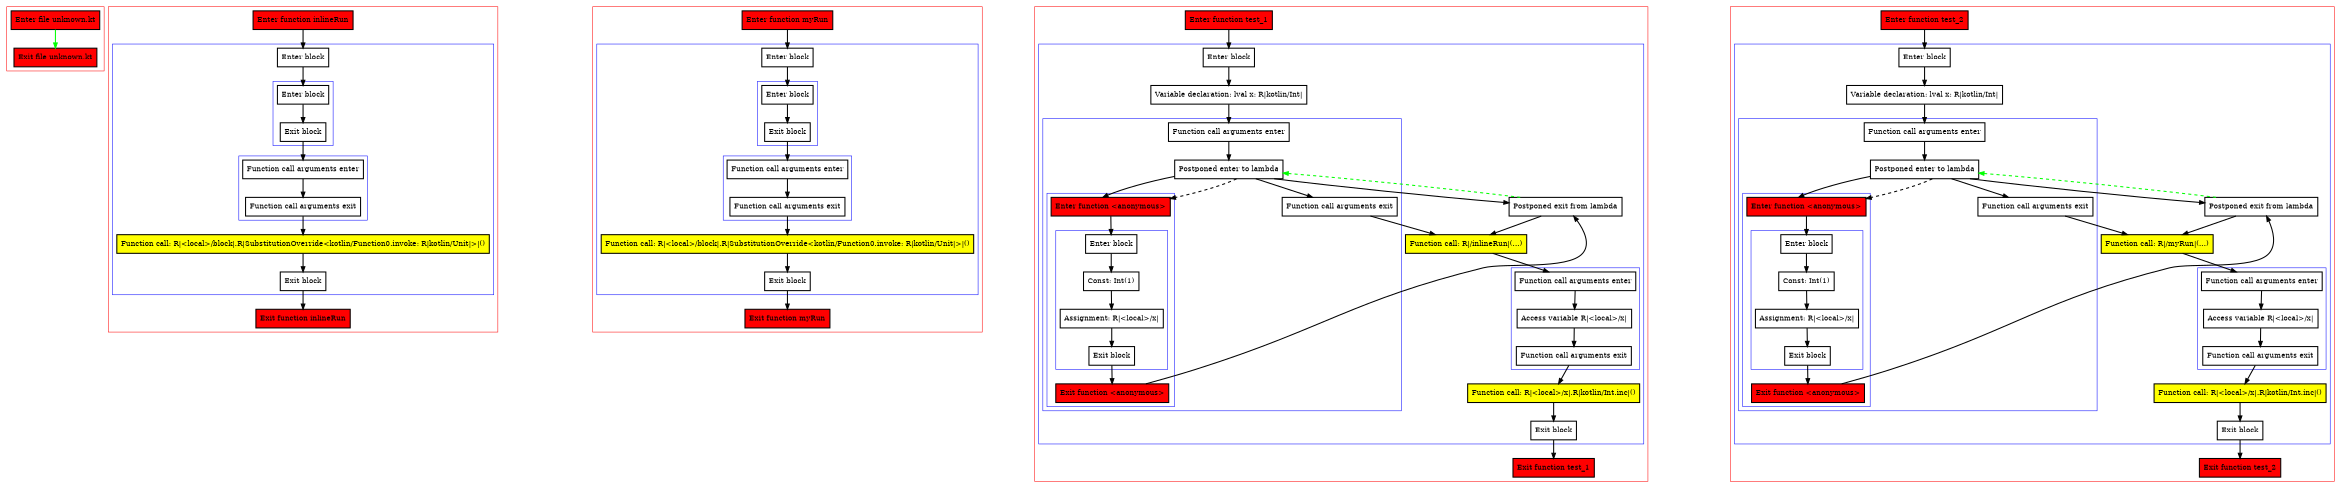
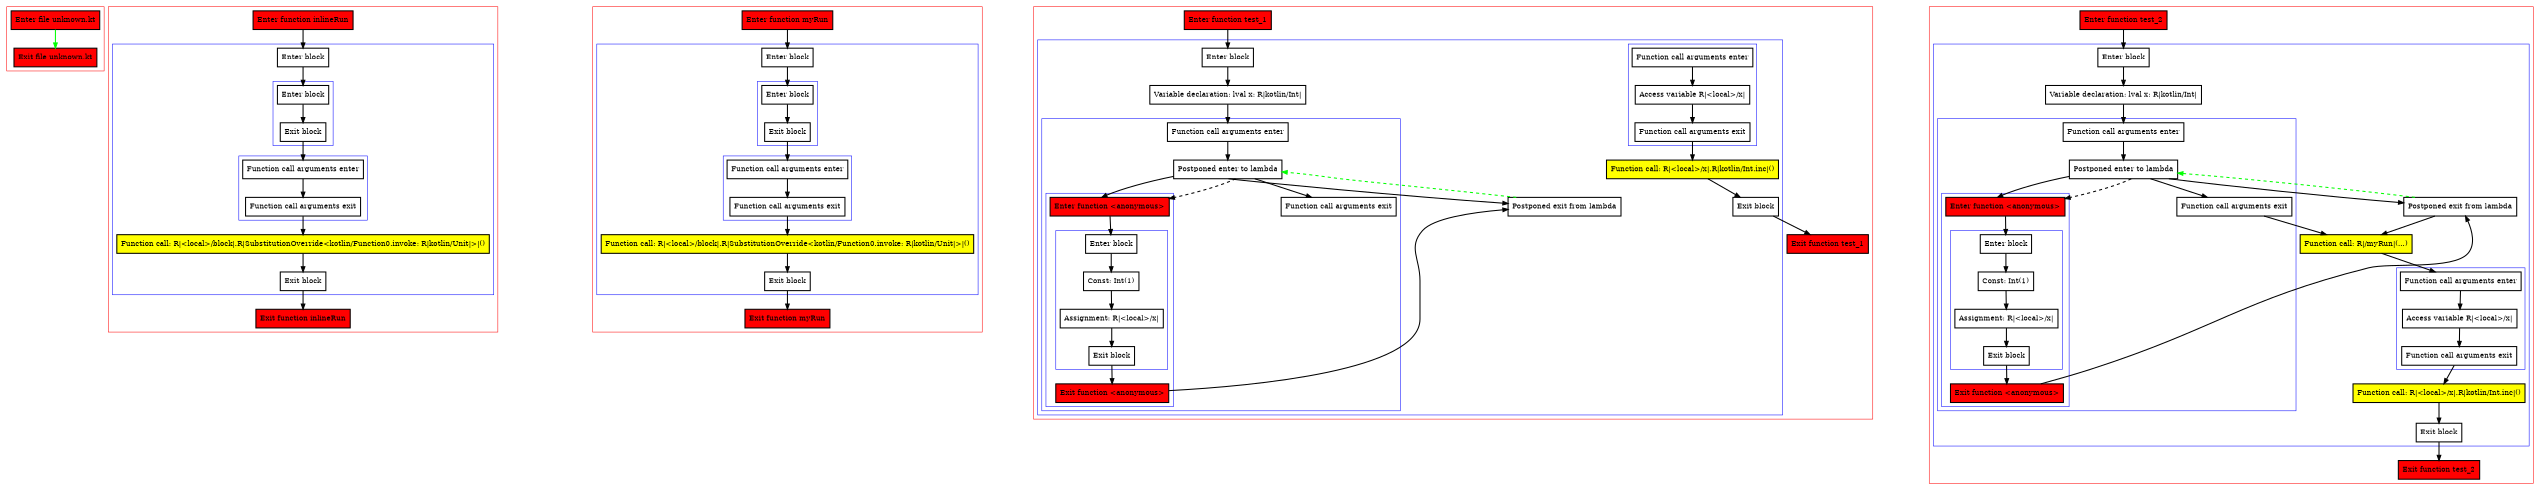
  digraph {
    nodesep=3
    node [penwidth=2 shape=box]
    edge [penwidth=2]
    n1 [fillcolor=red label="Enter file unknown.kt" style=filled]
    n2 [fillcolor=red label="Exit file unknown.kt" style=filled]
    n3 [label="Enter block"]
    n4 [label="Exit block"]
    n5 [label="Function call arguments enter"]
    n6 [label="Function call arguments exit"]
    n7 [label="Enter block"]
    n8 [fillcolor=yellow label="Function call: R|<local>/block|.R|SubstitutionOverride<kotlin/Function0.invoke: R|kotlin/Unit|>|()" style=filled]
    n9 [label="Exit block"]
    n10 [fillcolor=red label="Enter function inlineRun" style=filled]
    n11 [fillcolor=red label="Exit function inlineRun" style=filled]
    n12 [label="Enter block"]
    n13 [label="Exit block"]
    n14 [label="Function call arguments enter"]
    n15 [label="Function call arguments exit"]
    n16 [label="Enter block"]
    n17 [fillcolor=yellow label="Function call: R|<local>/block|.R|SubstitutionOverride<kotlin/Function0.invoke: R|kotlin/Unit|>|()" style=filled]
    n18 [label="Exit block"]
    n19 [fillcolor=red label="Enter function myRun" style=filled]
    n20 [fillcolor=red label="Exit function myRun" style=filled]
    n21 [label="Enter block"]
    n22 [label="Const: Int(1)"]
    n23 [label="Assignment: R|<local>/x|"]
    n24 [label="Exit block"]
    n25 [fillcolor=red label="Enter function <anonymous>" style=filled]
    n26 [fillcolor=red label="Exit function <anonymous>" style=filled]
    n27 [label="Function call arguments enter"]
    n28 [label="Postponed enter to lambda"]
    n29 [label="Function call arguments exit"]
    n30 [label="Function call arguments enter"]
    n31 [label="Access variable R|<local>/x|"]
    n32 [label="Function call arguments exit"]
    n33 [label="Enter block"]
    n34 [label="Variable declaration: lval x: R|kotlin/Int|"]
    n35 [label="Postponed exit from lambda"]
-   n36 [fillcolor=yellow label="Function call: R|/inlineRun|(...)" style=filled]
    n37 [fillcolor=yellow label="Function call: R|<local>/x|.R|kotlin/Int.inc|()" style=filled]
    n38 [label="Exit block"]
    n39 [fillcolor=red label="Enter function test_1" style=filled]
    n40 [fillcolor=red label="Exit function test_1" style=filled]
    n41 [label="Enter block"]
    n42 [label="Const: Int(1)"]
    n43 [label="Assignment: R|<local>/x|"]
    n44 [label="Exit block"]
    n45 [fillcolor=red label="Enter function <anonymous>" style=filled]
    n46 [fillcolor=red label="Exit function <anonymous>" style=filled]
    n47 [label="Function call arguments enter"]
    n48 [label="Postponed enter to lambda"]
    n49 [label="Function call arguments exit"]
    n50 [label="Function call arguments enter"]
    n51 [label="Access variable R|<local>/x|"]
    n52 [label="Function call arguments exit"]
    n53 [label="Enter block"]
    n54 [label="Variable declaration: lval x: R|kotlin/Int|"]
    n55 [label="Postponed exit from lambda"]
    n56 [fillcolor=yellow label="Function call: R|/myRun|(...)" style=filled]
    n57 [fillcolor=yellow label="Function call: R|<local>/x|.R|kotlin/Int.inc|()" style=filled]
    n58 [label="Exit block"]
    n59 [fillcolor=red label="Enter function test_2" style=filled]
    n60 [fillcolor=red label="Exit function test_2" style=filled]
    subgraph cluster_1 {
      color=red
      n1
      n2
    }
    subgraph cluster_2 {
      color=red
      n10
      n11
      subgraph cluster_3 {
        color=blue
        n7
        n8
        n9
        subgraph cluster_4 {
          color=blue
          n3
          n4
        }
        subgraph cluster_5 {
          color=blue
          n5
          n6
        }
      }
    }
    subgraph cluster_6 {
      color=red
      n19
      n20
      subgraph cluster_7 {
        color=blue
        n16
        n17
        n18
        subgraph cluster_8 {
          color=blue
          n12
          n13
        }
        subgraph cluster_9 {
          color=blue
          n14
          n15
        }
      }
    }
    subgraph cluster_10 {
      color=red
      n39
      n40
      subgraph cluster_11 {
        color=blue
        n33
        n34
        n35
-       n36
        n37
        n38
        subgraph cluster_12 {
          color=blue
          n27
          n28
          n29
          subgraph cluster_13 {
            color=blue
            n25
            n26
            subgraph cluster_14 {
              color=blue
              n21
              n22
              n23
              n24
            }
          }
        }
        subgraph cluster_15 {
          color=blue
          n30
          n31
          n32
        }
      }
    }
    subgraph cluster_16 {
      color=red
      n59
      n60
      subgraph cluster_17 {
        color=blue
        n53
        n54
        n55
        n56
        n57
        n58
        subgraph cluster_18 {
          color=blue
          n47
          n48
          n49
          subgraph cluster_19 {
            color=blue
            n45
            n46
            subgraph cluster_20 {
              color=blue
              n41
              n42
              n43
              n44
            }
          }
        }
        subgraph cluster_21 {
          color=blue
          n50
          n51
          n52
        }
      }
    }
    n1 -> n2 [color=green]
    n3 -> n4
    n4 -> n5
    n5 -> n6
    n6 -> n8
    n7 -> n3
    n8 -> n9
    n9 -> n11
    n10 -> n7
    n12 -> n13
    n13 -> n14
    n14 -> n15
    n15 -> n17
    n16 -> n12
    n17 -> n18
    n18 -> n20
    n19 -> n16
    n21 -> n22
    n22 -> n23
    n23 -> n24
    n24 -> n26
    n25 -> n21
    n26 -> n35
    n27 -> n28
    n28 -> n25
    n28 -> n25 [style=dashed]
    n28 -> n29
    n28 -> n35
-   n29 -> n36
    n30 -> n31
    n31 -> n32
    n32 -> n37
    n33 -> n34
    n34 -> n27
    n35 -> n28 [color=green style=dashed]
-   n35 -> n36
-   n36 -> n30
    n37 -> n38
    n38 -> n40
    n39 -> n33
    n41 -> n42
    n42 -> n43
    n43 -> n44
    n44 -> n46
    n45 -> n41
    n46 -> n55
    n47 -> n48
    n48 -> n45
    n48 -> n45 [style=dashed]
    n48 -> n49
    n48 -> n55
    n49 -> n56
    n50 -> n51
    n51 -> n52
    n52 -> n57
    n53 -> n54
    n54 -> n47
    n55 -> n48 [color=green style=dashed]
    n55 -> n56
    n56 -> n50
    n57 -> n58
    n58 -> n60
    n59 -> n53
  }
